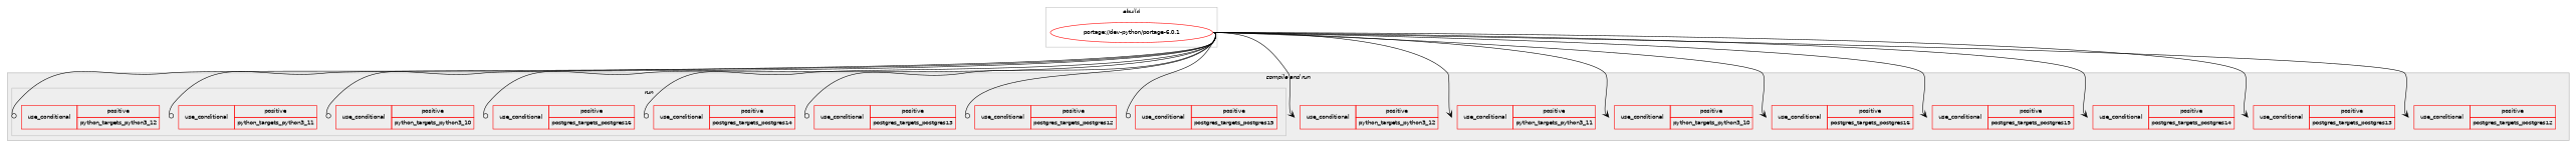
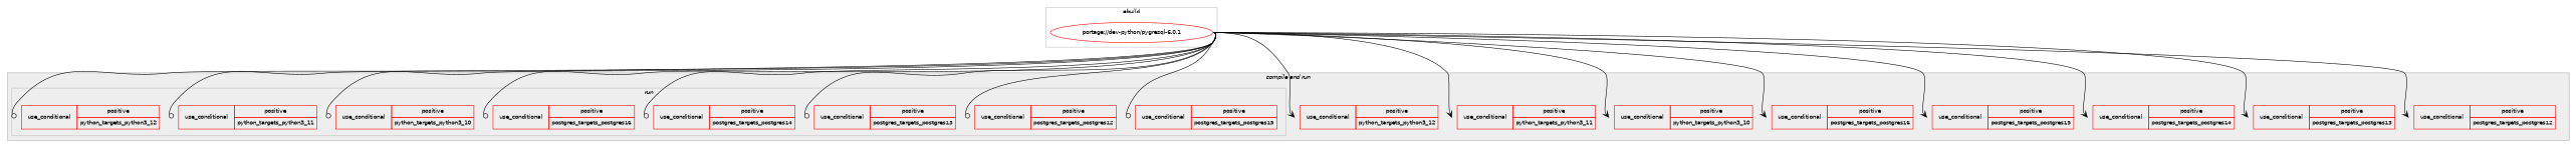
  digraph {
    compound=true
    concentrate=true
    fontname=Helvetica
    fontsize=10
    newrank=true
    rankdir=TB
    ranksep=1.5
    node [color=red fontname=Helvetica fontsize=10 shape=none]
    edge [arrowhead=vee headport=w style=solid tailport=e weight=20]
-   n1 [label="portage://dev-python/portage-6.0.1" width=4 shape=""]
+   n1 [label="portage://dev-python/pygresql-6.0.1" width=4 shape=""]
    n2 [label=<<TABLE BORDER="0" CELLBORDER="1" CELLSPACING="0" CELLPADDING="4"><TR><TD ROWSPAN="3" CELLPADDING="10">use_conditional</TD></TR><TR><TD>positive</TD></TR><TR><TD>postgres_targets_postgres12</TD></TR></TABLE>>]
    n3 [label=<<TABLE BORDER="0" CELLBORDER="1" CELLSPACING="0" CELLPADDING="4"><TR><TD ROWSPAN="3" CELLPADDING="10">use_conditional</TD></TR><TR><TD>positive</TD></TR><TR><TD>postgres_targets_postgres13</TD></TR></TABLE>>]
    n4 [label=<<TABLE BORDER="0" CELLBORDER="1" CELLSPACING="0" CELLPADDING="4"><TR><TD ROWSPAN="3" CELLPADDING="10">use_conditional</TD></TR><TR><TD>positive</TD></TR><TR><TD>postgres_targets_postgres14</TD></TR></TABLE>>]
    n5 [label=<<TABLE BORDER="0" CELLBORDER="1" CELLSPACING="0" CELLPADDING="4"><TR><TD ROWSPAN="3" CELLPADDING="10">use_conditional</TD></TR><TR><TD>positive</TD></TR><TR><TD>postgres_targets_postgres15</TD></TR></TABLE>>]
    n6 [label=<<TABLE BORDER="0" CELLBORDER="1" CELLSPACING="0" CELLPADDING="4"><TR><TD ROWSPAN="3" CELLPADDING="10">use_conditional</TD></TR><TR><TD>positive</TD></TR><TR><TD>postgres_targets_postgres16</TD></TR></TABLE>>]
    n7 [label=<<TABLE BORDER="0" CELLBORDER="1" CELLSPACING="0" CELLPADDING="4"><TR><TD ROWSPAN="3" CELLPADDING="10">use_conditional</TD></TR><TR><TD>positive</TD></TR><TR><TD>python_targets_python3_10</TD></TR></TABLE>>]
    n8 [label=<<TABLE BORDER="0" CELLBORDER="1" CELLSPACING="0" CELLPADDING="4"><TR><TD ROWSPAN="3" CELLPADDING="10">use_conditional</TD></TR><TR><TD>positive</TD></TR><TR><TD>python_targets_python3_11</TD></TR></TABLE>>]
    n9 [label=<<TABLE BORDER="0" CELLBORDER="1" CELLSPACING="0" CELLPADDING="4"><TR><TD ROWSPAN="3" CELLPADDING="10">use_conditional</TD></TR><TR><TD>positive</TD></TR><TR><TD>python_targets_python3_12</TD></TR></TABLE>>]
    n10 [label=<<TABLE BORDER="0" CELLBORDER="1" CELLSPACING="0" CELLPADDING="4"><TR><TD ROWSPAN="3" CELLPADDING="10">use_conditional</TD></TR><TR><TD>positive</TD></TR><TR><TD>postgres_targets_postgres15</TD></TR></TABLE>>]
    n11 [label=<<TABLE BORDER="0" CELLBORDER="1" CELLSPACING="0" CELLPADDING="4"><TR><TD ROWSPAN="3" CELLPADDING="10">use_conditional</TD></TR><TR><TD>positive</TD></TR><TR><TD>postgres_targets_postgres12</TD></TR></TABLE>>]
    n12 [label=<<TABLE BORDER="0" CELLBORDER="1" CELLSPACING="0" CELLPADDING="4"><TR><TD ROWSPAN="3" CELLPADDING="10">use_conditional</TD></TR><TR><TD>positive</TD></TR><TR><TD>postgres_targets_postgres13</TD></TR></TABLE>>]
    n13 [label=<<TABLE BORDER="0" CELLBORDER="1" CELLSPACING="0" CELLPADDING="4"><TR><TD ROWSPAN="3" CELLPADDING="10">use_conditional</TD></TR><TR><TD>positive</TD></TR><TR><TD>postgres_targets_postgres14</TD></TR></TABLE>>]
    n14 [label=<<TABLE BORDER="0" CELLBORDER="1" CELLSPACING="0" CELLPADDING="4"><TR><TD ROWSPAN="3" CELLPADDING="10">use_conditional</TD></TR><TR><TD>positive</TD></TR><TR><TD>postgres_targets_postgres16</TD></TR></TABLE>>]
    n15 [label=<<TABLE BORDER="0" CELLBORDER="1" CELLSPACING="0" CELLPADDING="4"><TR><TD ROWSPAN="3" CELLPADDING="10">use_conditional</TD></TR><TR><TD>positive</TD></TR><TR><TD>python_targets_python3_10</TD></TR></TABLE>>]
    n16 [label=<<TABLE BORDER="0" CELLBORDER="1" CELLSPACING="0" CELLPADDING="4"><TR><TD ROWSPAN="3" CELLPADDING="10">use_conditional</TD></TR><TR><TD>positive</TD></TR><TR><TD>python_targets_python3_11</TD></TR></TABLE>>]
    n17 [label=<<TABLE BORDER="0" CELLBORDER="1" CELLSPACING="0" CELLPADDING="4"><TR><TD ROWSPAN="3" CELLPADDING="10">use_conditional</TD></TR><TR><TD>positive</TD></TR><TR><TD>python_targets_python3_12</TD></TR></TABLE>>]
    subgraph cluster_1 {
      color=gray
      label=<<i>ebuild</i>>
      rank=same
      n1
    }
    subgraph cluster_2 {
      color=gray
      label=<<i>dependencies</i>>
      subgraph cluster_3 {
        color=gray
        fillcolor="#eeeeee"
        label=<<i>compile</i>>
        style=filled
        subgraph sub_4 {
          color=gray
          fillcolor="#eeeeee"
          label=<<i>compile</i>>
          style=filled
          n2
        }
        subgraph sub_5 {
          color=gray
          fillcolor="#eeeeee"
          label=<<i>compile</i>>
          style=filled
          n3
        }
        subgraph sub_6 {
          color=gray
          fillcolor="#eeeeee"
          label=<<i>compile</i>>
          style=filled
          n4
        }
        subgraph sub_7 {
          color=gray
          fillcolor="#eeeeee"
          label=<<i>compile</i>>
          style=filled
          n5
        }
        subgraph sub_8 {
          color=gray
          fillcolor="#eeeeee"
          label=<<i>compile</i>>
          style=filled
          n6
        }
        subgraph sub_9 {
          color=gray
          fillcolor="#eeeeee"
          label=<<i>compile</i>>
          style=filled
          n7
        }
        subgraph sub_10 {
          color=gray
          fillcolor="#eeeeee"
          label=<<i>compile</i>>
          style=filled
          n8
        }
        subgraph sub_11 {
          color=gray
          fillcolor="#eeeeee"
          label=<<i>compile</i>>
          style=filled
          n9
        }
      }
      subgraph cluster_12 {
        color=gray
        fillcolor="#eeeeee"
        label=<<i>compile and run</i>>
        style=filled
      }
      subgraph cluster_13 {
        color=gray
        fillcolor="#eeeeee"
        label=<<i>run</i>>
        style=filled
        subgraph sub_14 {
          color=gray
          fillcolor="#eeeeee"
          label=<<i>run</i>>
          style=filled
          n10
        }
        subgraph sub_15 {
          color=gray
          fillcolor="#eeeeee"
          label=<<i>run</i>>
          style=filled
          n11
        }
        subgraph sub_16 {
          color=gray
          fillcolor="#eeeeee"
          label=<<i>run</i>>
          style=filled
          n12
        }
        subgraph sub_17 {
          color=gray
          fillcolor="#eeeeee"
          label=<<i>run</i>>
          style=filled
          n13
        }
        subgraph sub_18 {
          color=gray
          fillcolor="#eeeeee"
          label=<<i>run</i>>
          style=filled
          n14
        }
        subgraph sub_19 {
          color=gray
          fillcolor="#eeeeee"
          label=<<i>run</i>>
          style=filled
          n15
        }
        subgraph sub_20 {
          color=gray
          fillcolor="#eeeeee"
          label=<<i>run</i>>
          style=filled
          n16
        }
        subgraph sub_21 {
          color=gray
          fillcolor="#eeeeee"
          label=<<i>run</i>>
          style=filled
          n17
        }
      }
    }
    subgraph cluster_22 {
      color=gray
      label=<<i>candidates</i>>
      rank=same
    }
    n1 -> n2
    n1 -> n3
    n1 -> n4
    n1 -> n5
    n1 -> n6
    n1 -> n7
    n1 -> n8
    n1 -> n9
    n1 -> n10 [arrowhead=odot]
    n1 -> n11 [arrowhead=odot]
    n1 -> n12 [arrowhead=odot]
    n1 -> n13 [arrowhead=odot]
    n1 -> n14 [arrowhead=odot]
    n1 -> n15 [arrowhead=odot]
    n1 -> n16 [arrowhead=odot]
    n1 -> n17 [arrowhead=odot]
  }
